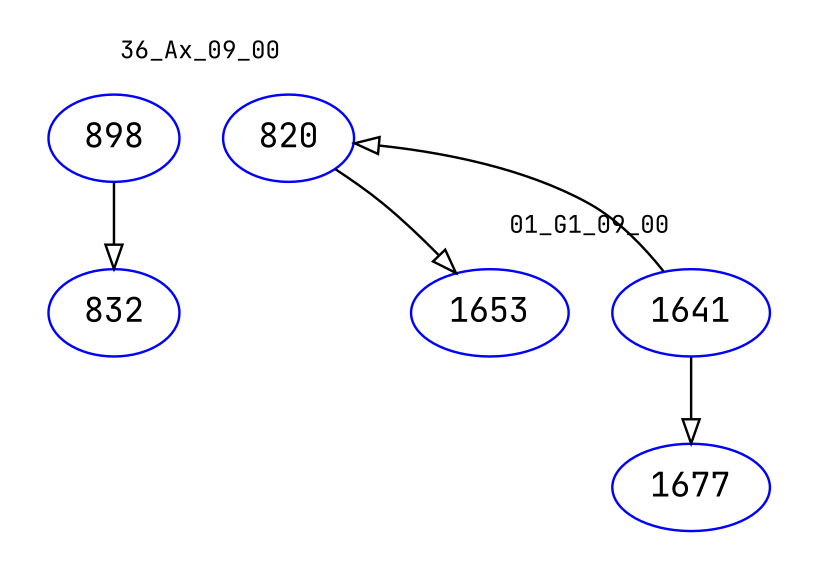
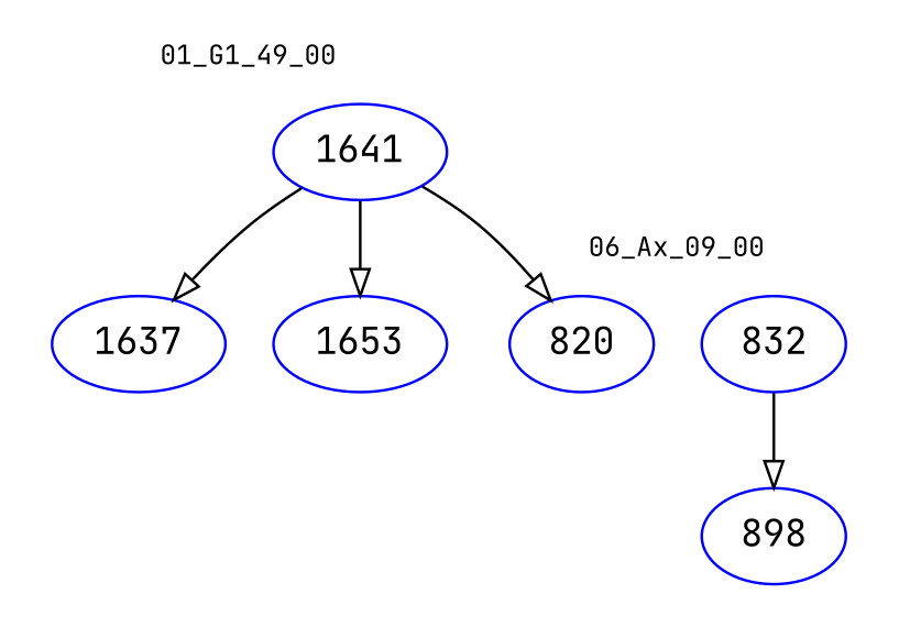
  digraph {
    fontname="JetBrains Mono"
    node [color=blue fontname="JetBrains Mono"]
    edge [arrowhead=onormal color=black fontname="JetBrains Mono"]
    n1 [label=832]
    n2 [label=820]
    n3 [label=898]
    n4 [label=1641]
-   n5 [label=1677]
+   n5 [label=1637]
    n6 [label=1653]
    subgraph cluster_1 {
      color=white
      fontsize=10
-     label="36_Ax_09_00"
+     label="06_Ax_09_00"
      n1
      n2
      n3
    }
    subgraph cluster_2 {
      color=white
      fontsize=10
-     label="01_G1_09_00"
+     label="01_G1_49_00"
      n4
      n5
      n6
    }
-   n3 -> n1
+   n1 -> n3
    n4 -> n2
    n4 -> n5
-   n2 -> n6
+   n4 -> n6
  }
